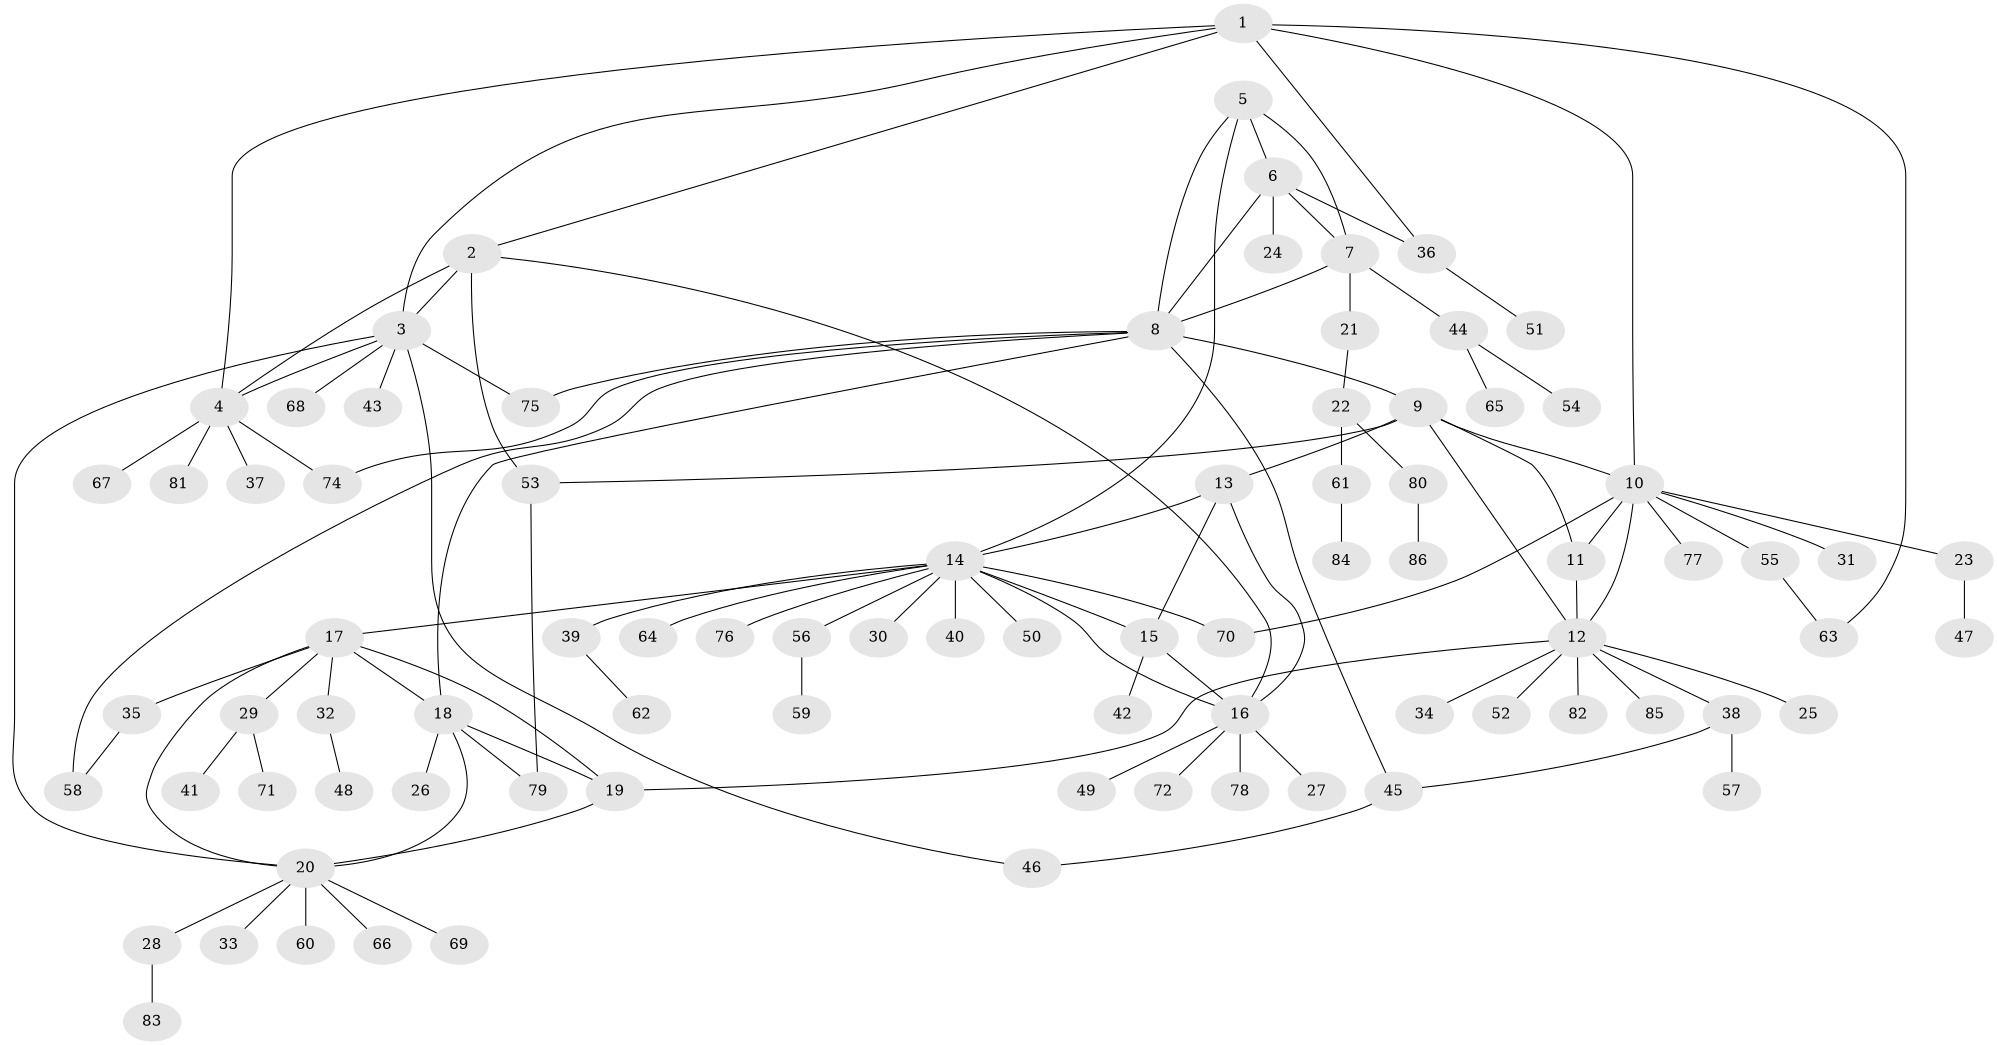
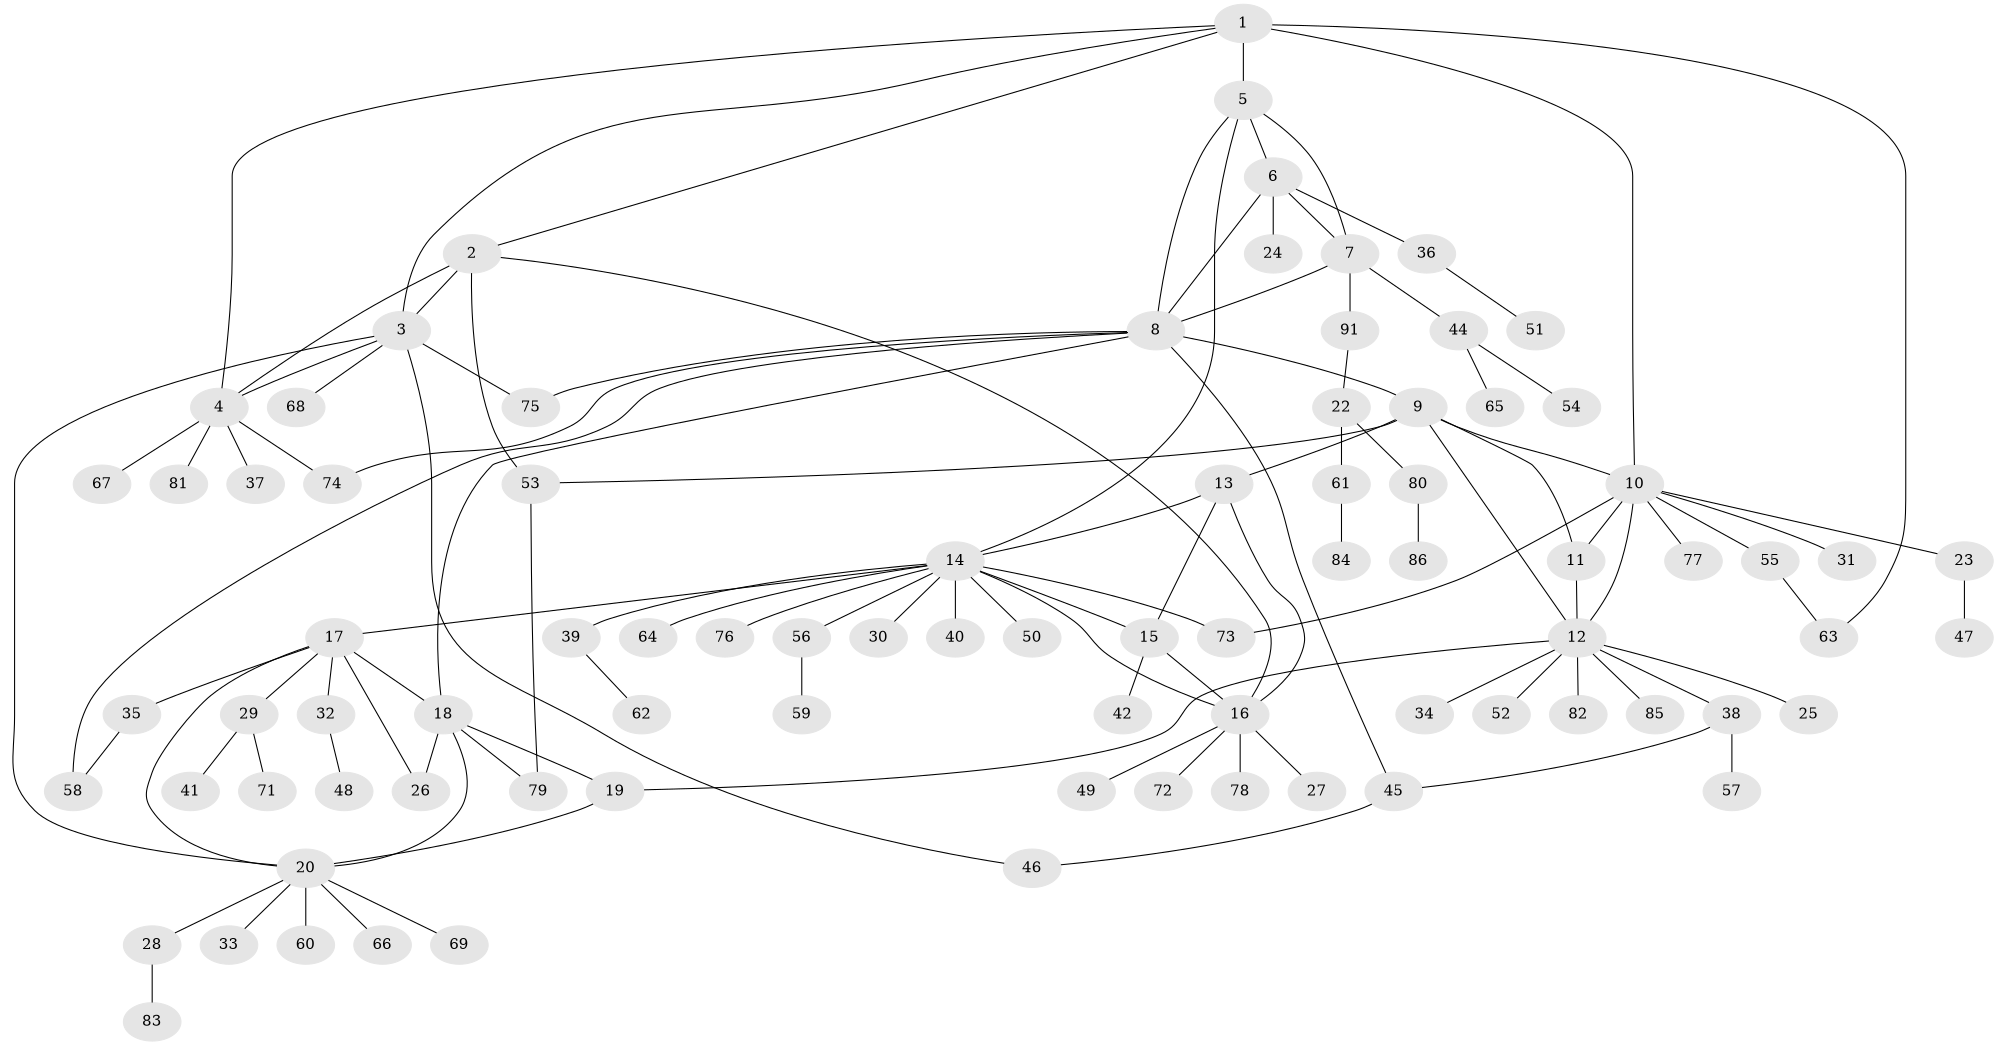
  graph {
    node [color=gray90 style=filled]
    1
    2
    3
    4
    5
    10
    63
    16
    53
    20
-   43
    46
    68
    75
    37
    67
    74
    81
    6
    7
    8
    14
    11
    12
    23
    31
    55
-   70
+   70 [label=73]
    77
    27
    49
    72
    78
    79
    28
    33
    60
    66
    69
    24
    36
-   21
+   21 [label=91]
    44
    9
    18
    45
    58
    15
    17
    30
    39
    40
    50
    56
    64
    76
    51
    22
    54
    65
    13
    19
    26
    25
    34
    38
    52
    82
    85
    47
    57
    42
    29
    32
    35
    62
    59
    41
    71
    48
    83
    61
    80
    84
    86
    1 -- 2
    1 -- 3
    1 -- 4
-   1 -- 36
+   1 -- 5
    1 -- 10
    1 -- 63
    2 -- 3
    2 -- 4
    2 -- 16
    2 -- 53
    3 -- 4
    3 -- 20
-   3 -- 43
    3 -- 46
    3 -- 68
    3 -- 75
    4 -- 37
    4 -- 67
    4 -- 74
    4 -- 81
    5 -- 6
    5 -- 7
    5 -- 8
    5 -- 14
    10 -- 11
    10 -- 12
    10 -- 23
    10 -- 31
    10 -- 55
    10 -- 70
    10 -- 77
    16 -- 27
    16 -- 49
    16 -- 72
    16 -- 78
    53 -- 79
    20 -- 28
    20 -- 33
    20 -- 60
    20 -- 66
    20 -- 69
    6 -- 7
    6 -- 8
    6 -- 24
    6 -- 36
    7 -- 8
    7 -- 21
    7 -- 44
    8 -- 75
    8 -- 74
    8 -- 9
    8 -- 18
    8 -- 45
    8 -- 58
    14 -- 16
    14 -- 70
    14 -- 15
    14 -- 17
    14 -- 30
    14 -- 39
    14 -- 40
    14 -- 50
    14 -- 56
    14 -- 64
    14 -- 76
    11 -- 12
    12 -- 19
    12 -- 25
    12 -- 34
    12 -- 38
    12 -- 52
    12 -- 82
    12 -- 85
    23 -- 47
    55 -- 63
    28 -- 83
    36 -- 51
    21 -- 22
    44 -- 54
    44 -- 65
    9 -- 10
    9 -- 53
    9 -- 11
    9 -- 12
    9 -- 13
    18 -- 20
    18 -- 79
    18 -- 19
    18 -- 26
    45 -- 46
    15 -- 16
    15 -- 42
    17 -- 20
    17 -- 18
-   17 -- 19
+   17 -- 26
    17 -- 29
    17 -- 32
    17 -- 35
    39 -- 62
    56 -- 59
    22 -- 61
    22 -- 80
    13 -- 16
    13 -- 14
    13 -- 15
    19 -- 20
    38 -- 45
    38 -- 57
    29 -- 41
    29 -- 71
    32 -- 48
    35 -- 58
    61 -- 84
    80 -- 86
  }
